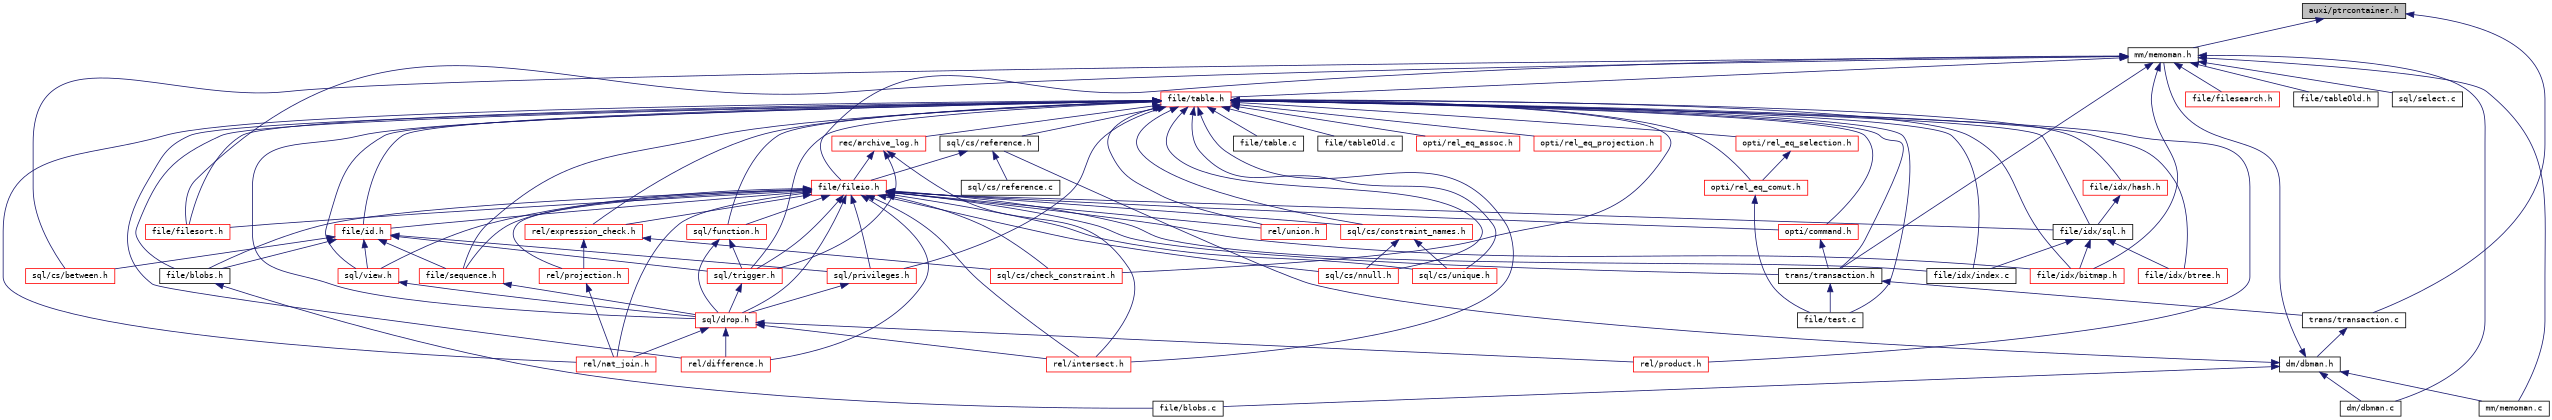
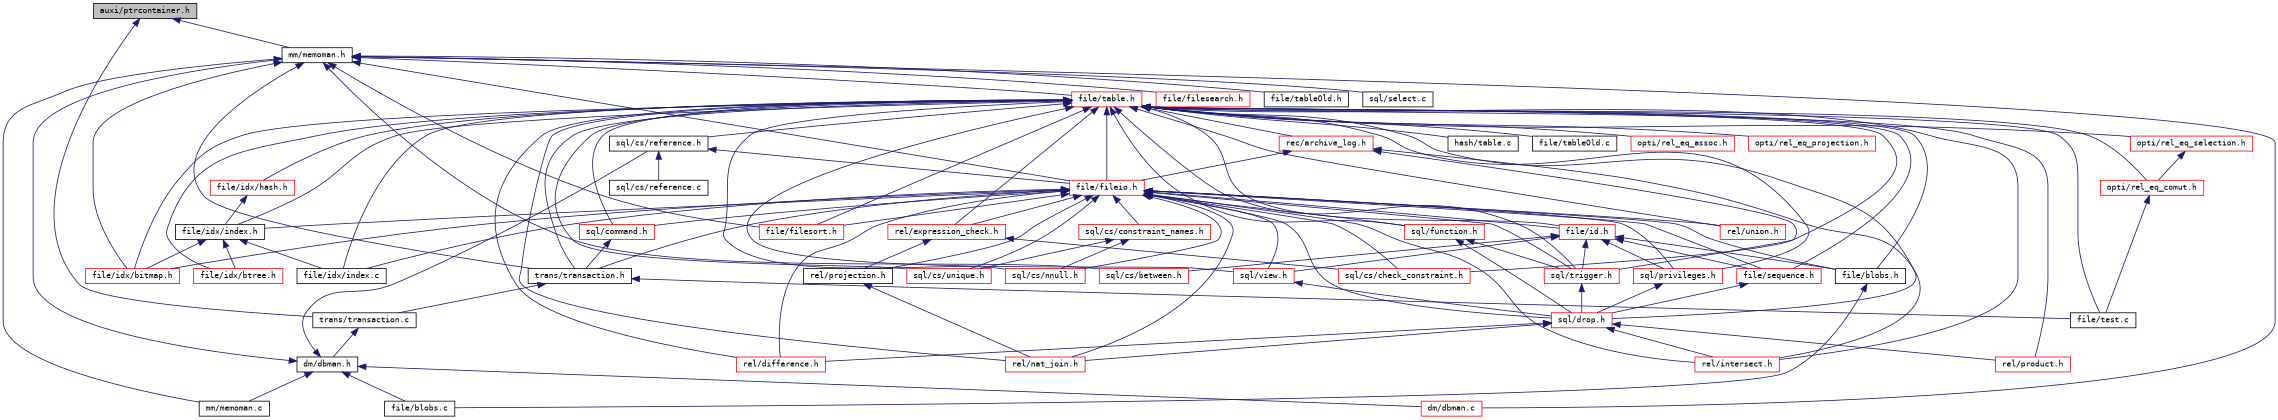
  digraph {
    fontname="DejaVu Sans Mono"
    node [color=red fontname="DejaVu Sans Mono" fontsize=10 shape=record]
    edge [color=midnightblue dir=back fontname="DejaVu Sans Mono" fontsize=10 labelfontname=Helvetica labelfontsize=10 style=solid]
    n1 [color=black fillcolor=grey75 fontcolor=black height=0.2 label="auxi/ptrcontainer.h" style=filled width=0.4]
    n2 [color=black height=0.2 label="mm/memoman.h" width=0.4]
    n3 [color=black height=0.2 label="trans/transaction.c" width=0.4]
    n4 [color=black height=0.2 label="dm/dbman.h" width=0.4]
-   n5 [color=black height=0.2 label="dm/dbman.c" width=0.4]
+   n5 [height=0.2 label="dm/dbman.c" width=0.4]
    n6 [color=black height=0.2 label="mm/memoman.c" width=0.4]
    n7 [color=black height=0.2 label="file/blobs.c" width=0.4]
    n8 [color=black height=0.2 label="sql/cs/reference.h" width=0.4]
    n9 [height=0.2 label="file/table.h" width=0.4]
    n10 [height=0.2 label="file/fileio.h" width=0.4]
    n11 [height=0.2 label="sql/cs/between.h" width=0.4]
    n12 [height=0.2 label="file/filesort.h" width=0.4]
    n13 [color=black height=0.2 label="trans/transaction.h" width=0.4]
    n14 [height=0.2 label="file/idx/bitmap.h" width=0.4]
    n15 [height=0.2 label="file/filesearch.h" width=0.4]
    n16 [color=black height=0.2 label="file/tableOld.h" width=0.4]
    n17 [color=black height=0.2 label="sql/select.c" width=0.4]
    n18 [color=black height=0.2 label="sql/cs/reference.c" width=0.4]
    n19 [color=black height=0.2 label="file/blobs.h" width=0.4]
    n20 [height=0.2 label="file/id.h" width=0.4]
    n21 [height=0.2 label="file/sequence.h" width=0.4]
    n22 [height=0.2 label="sql/drop.h" width=0.4]
    n23 [height=0.2 label="rel/difference.h" width=0.4]
    n24 [height=0.2 label="rel/intersect.h" width=0.4]
    n25 [height=0.2 label="rel/nat_join.h" width=0.4]
    n26 [height=0.2 label="rel/product.h" width=0.4]
    n27 [height=0.2 label="sql/view.h" width=0.4]
    n28 [height=0.2 label="sql/trigger.h" width=0.4]
    n29 [height=0.2 label="sql/privileges.h" width=0.4]
-   n30 [height=0.2 label="opti/command.h" width=0.4]
+   n30 [height=0.2 label="sql/command.h" width=0.4]
    n31 [color=black height=0.2 label="file/test.c" width=0.4]
    n32 [height=0.2 label="rel/expression_check.h" width=0.4]
    n33 [height=0.2 label="sql/cs/check_constraint.h" width=0.4]
-   n34 [color=black height=0.2 label="file/idx/sql.h" width=0.4]
+   n34 [color=black height=0.2 label="file/idx/index.h" width=0.4]
    n35 [height=0.2 label="file/idx/btree.h" width=0.4]
    n36 [height=0.2 label="file/idx/hash.h" width=0.4]
    n37 [color=black height=0.2 label="file/idx/index.c" width=0.4]
    n38 [height=0.2 label="sql/function.h" width=0.4]
    n39 [height=0.2 label="sql/cs/constraint_names.h" width=0.4]
    n40 [height=0.2 label="sql/cs/nnull.h" width=0.4]
    n41 [height=0.2 label="sql/cs/unique.h" width=0.4]
    n42 [height=0.2 label="rel/union.h" width=0.4]
    n43 [height=0.2 label="rec/archive_log.h" width=0.4]
-   n44 [color=black height=0.2 label="file/table.c" width=0.4]
+   n44 [color=black height=0.2 label="hash/table.c" width=0.4]
    n45 [color=black height=0.2 label="file/tableOld.c" width=0.4]
    n46 [height=0.2 label="opti/rel_eq_comut.h" width=0.4]
    n47 [height=0.2 label="opti/rel_eq_selection.h" width=0.4]
    n48 [height=0.2 label="opti/rel_eq_assoc.h" width=0.4]
    n49 [height=0.2 label="opti/rel_eq_projection.h" width=0.4]
-   n50 [height=0.2 label="rel/projection.h" width=0.4]
+   n50 [color=black height=0.2 label="rel/projection.h" width=0.4]
    n1 -> n2
    n1 -> n3
    n2 -> n5
    n2 -> n6
    n2 -> n9
    n2 -> n10
    n2 -> n11
    n2 -> n12
    n2 -> n13
    n2 -> n14
    n2 -> n15
    n2 -> n16
    n2 -> n17
    n3 -> n4
    n4 -> n2
    n4 -> n5
    n4 -> n6
    n4 -> n7
    n4 -> n8
    n8 -> n10
    n8 -> n18
    n9 -> n8
    n9 -> n12
    n9 -> n13
    n9 -> n14
    n9 -> n19
    n9 -> n20
    n9 -> n21
    n9 -> n22
    n9 -> n23
    n9 -> n24
    n9 -> n25
    n9 -> n26
    n9 -> n27
    n9 -> n28
    n9 -> n29
    n9 -> n30
    n9 -> n31
    n9 -> n32
    n9 -> n33
    n9 -> n34
    n9 -> n35
    n9 -> n36
    n9 -> n37
    n9 -> n38
-   n9 -> n39
+   n9 -> n10
    n9 -> n40
    n9 -> n41
    n9 -> n42
    n9 -> n43
    n9 -> n44
    n9 -> n45
    n9 -> n46
    n9 -> n47
    n9 -> n48
    n9 -> n49
    n10 -> n12
    n10 -> n13
    n10 -> n14
    n10 -> n19
    n10 -> n20
    n10 -> n21
    n10 -> n22
    n10 -> n23
    n10 -> n24
    n10 -> n25
    n10 -> n27
    n10 -> n28
    n10 -> n29
    n10 -> n30
    n10 -> n32
    n10 -> n33
    n10 -> n34
    n10 -> n37
    n10 -> n38
    n10 -> n39
    n10 -> n40
    n10 -> n41
    n10 -> n42
    n10 -> n50
    n13 -> n3
    n13 -> n31
    n19 -> n7
    n20 -> n11
    n20 -> n19
    n20 -> n21
    n20 -> n27
    n20 -> n28
    n20 -> n29
    n21 -> n22
    n22 -> n23
    n22 -> n24
    n22 -> n25
    n22 -> n26
    n27 -> n22
    n28 -> n22
    n29 -> n22
    n30 -> n13
    n32 -> n33
    n32 -> n50
    n34 -> n14
    n34 -> n35
    n34 -> n37
    n36 -> n34
    n38 -> n22
    n38 -> n28
    n39 -> n40
    n39 -> n41
    n43 -> n10
    n43 -> n24
    n43 -> n28
    n46 -> n31
    n47 -> n46
    n50 -> n25
  }
